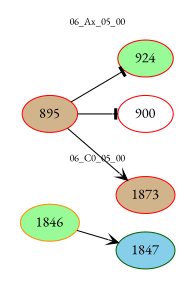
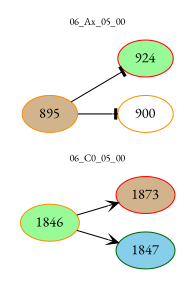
  digraph {
    fontname="EB Garamond"
    rankdir=LR
    node [color=darkorange fillcolor=tan fontname="EB Garamond" style=filled]
    edge [arrowhead=tee color=black fontname="EB Garamond"]
-   n1 [color=red label=895]
-   n2 [color=red fillcolor=white label=900]
+   n1 [label=895]
+   n2 [fillcolor=white label=900]
    n3 [color=red fillcolor=palegreen label=924]
    n4 [fillcolor=palegreen label=1846]
    n5 [color=red label=1873]
    n6 [color=darkgreen fillcolor=skyblue label=1847]
    subgraph cluster_1 {
      color=white
      fontsize=10
      label="06_Ax_05_00"
      n1
      n2
      n3
    }
    subgraph cluster_2 {
      color=white
      fontsize=10
      label="06_C0_05_00"
      n4
      n5
      n6
    }
    n1 -> n2
    n1 -> n3
-   n1 -> n5 [arrowhead=vee]
+   n4 -> n5 [arrowhead=vee]
    n4 -> n6 [arrowhead=vee]
  }
